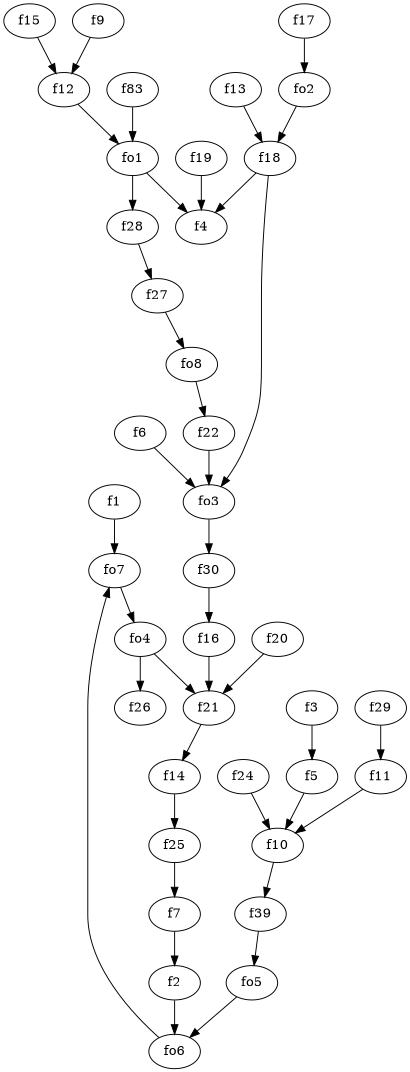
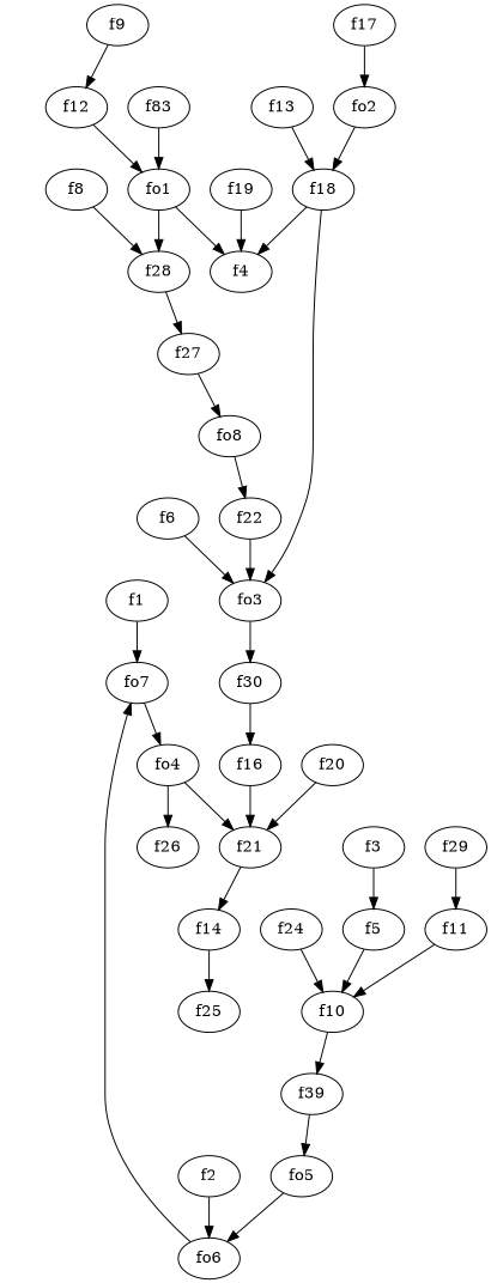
  strict digraph {
    edge [weight=2]
    f1
    fo7
    fo4
    f2
    fo6
    f3
    f5
    f10
    fo1
    f4
    f28
    f11
    f6
    fo3
    f30
-   f7
+   f8
    f27
    f9
    f12
    n21 [label=f39]
    fo5
    f13
    f18
    f14
    f25
-   f15
    f16
    f21
    f17
    fo2
    f19
    f20
    f22
    n35 [label=f83]
    f24
    f26
    fo8
    f29
    f1 -> fo7
    fo7 -> fo4
    fo4 -> f21
    fo4 -> f26
    f2 -> fo6
    fo6 -> fo7
    f3 -> f5
    f5 -> f10
    f10 -> n21
    fo1 -> f4
    fo1 -> f28
    f28 -> f27
    f11 -> f10
    f6 -> fo3
    fo3 -> f30
    f30 -> f16
-   f7 -> f2
+   f8 -> f28
    f27 -> fo8
    f9 -> f12
    f12 -> fo1
    n21 -> fo5
    fo5 -> fo6
    f13 -> f18
    f18 -> f4
    f18 -> fo3
    f14 -> f25
-   f25 -> f7
-   f15 -> f12
    f16 -> f21
    f21 -> f14
    f17 -> fo2
    fo2 -> f18
    f19 -> f4
    f20 -> f21
    f22 -> fo3
    n35 -> fo1
    f24 -> f10
    fo8 -> f22
    f29 -> f11
  }
